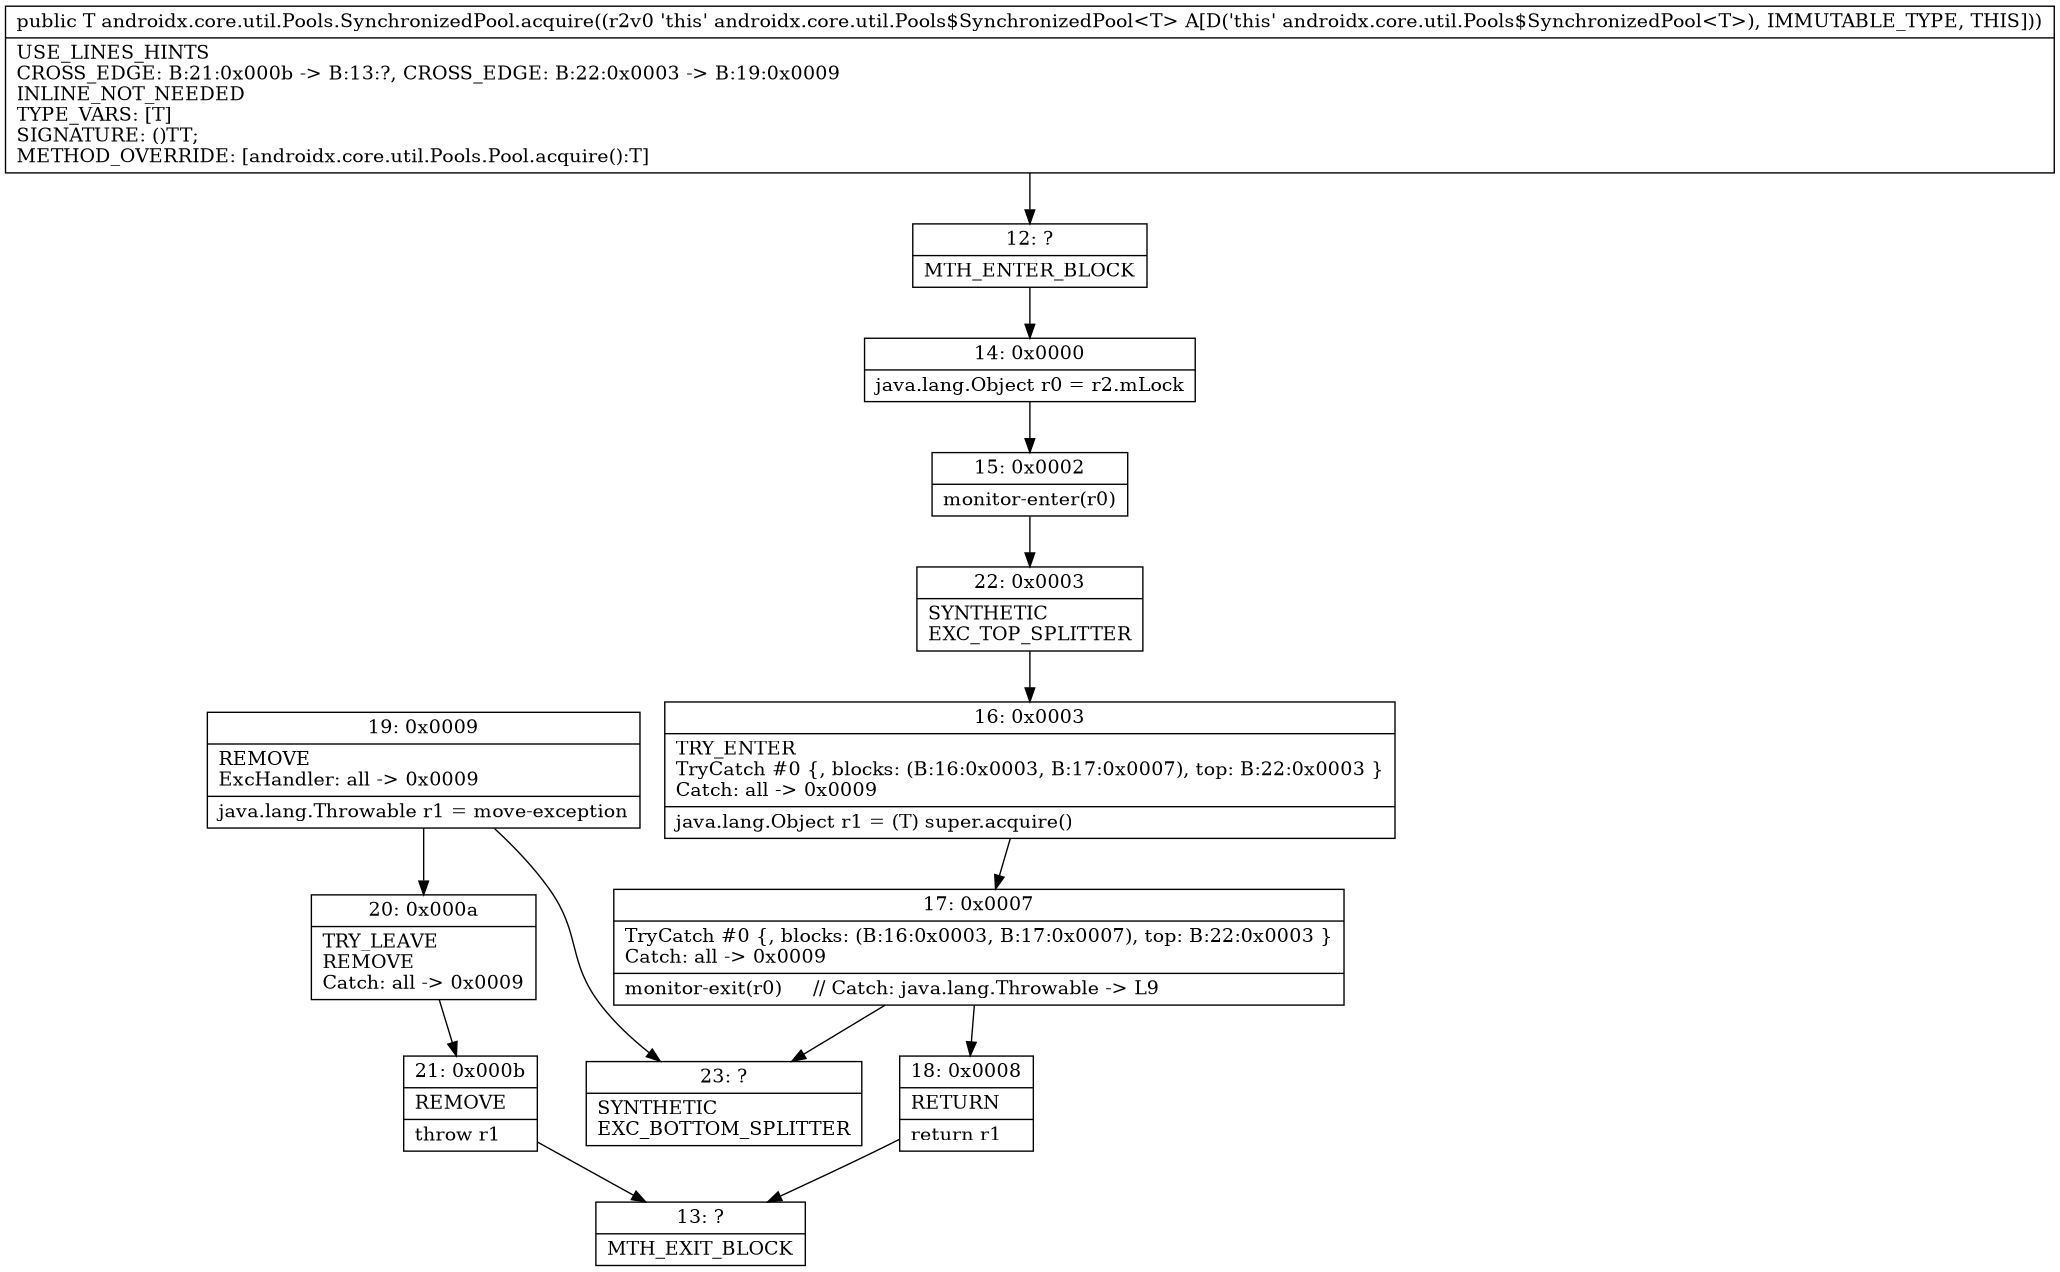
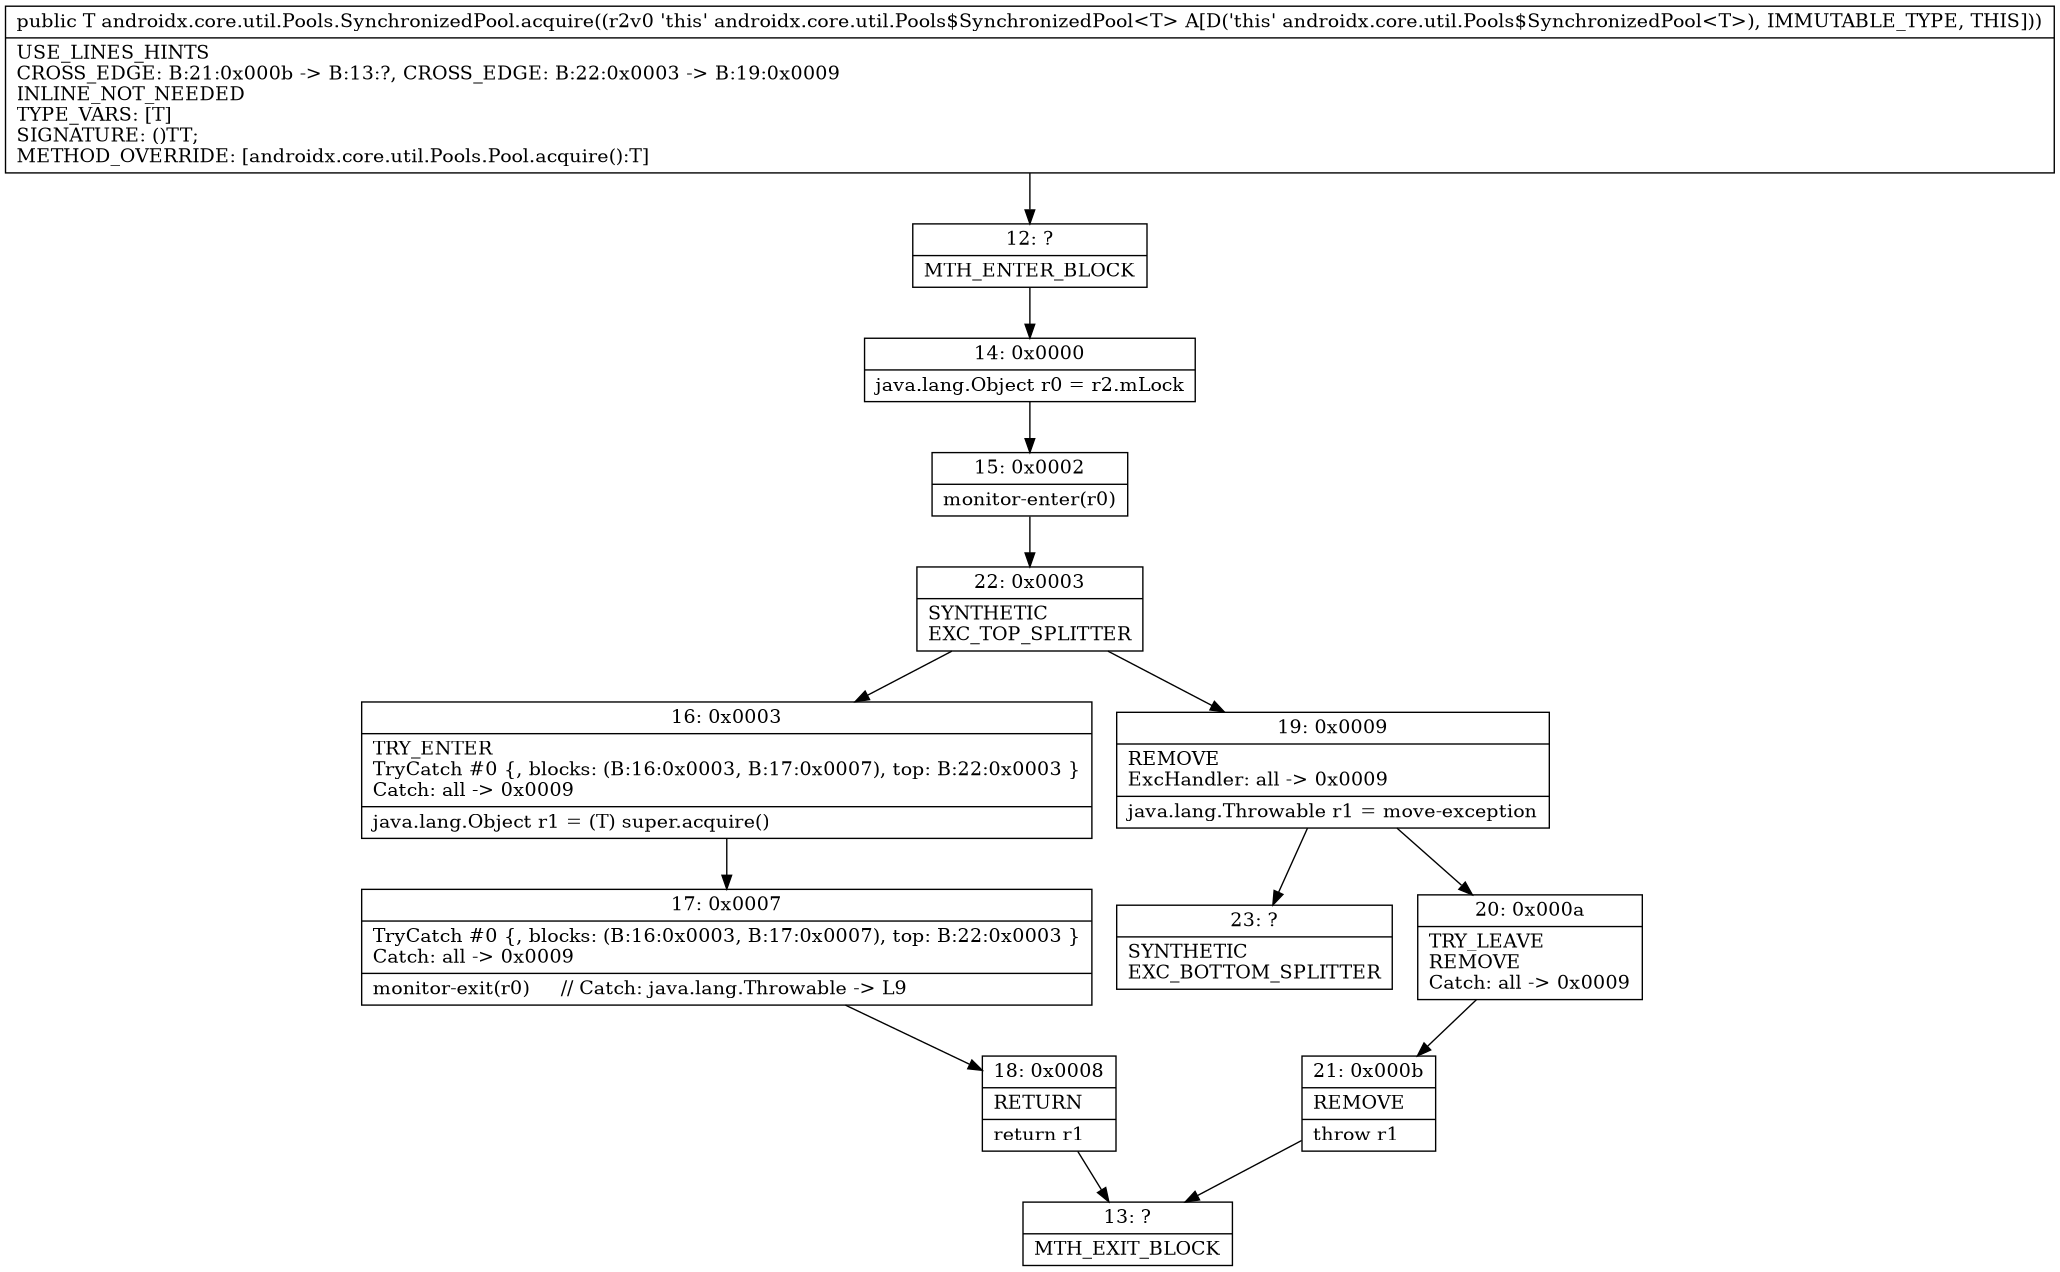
  digraph {
    node [shape=record]
    n1 [label="{12\:\ ?|MTH_ENTER_BLOCK\l}"]
    n2 [label="{14\:\ 0x0000|java.lang.Object r0 = r2.mLock\l}"]
    n3 [label="{15\:\ 0x0002|monitor\-enter(r0)\l}"]
    n4 [label="{22\:\ 0x0003|SYNTHETIC\lEXC_TOP_SPLITTER\l}"]
    n5 [label="{16\:\ 0x0003|TRY_ENTER\lTryCatch #0 \{, blocks: (B:16:0x0003, B:17:0x0007), top: B:22:0x0003 \}\lCatch: all \-\> 0x0009\l|java.lang.Object r1 = (T) super.acquire()\l}"]
    n6 [label="{19\:\ 0x0009|REMOVE\lExcHandler: all \-\> 0x0009\l|java.lang.Throwable r1 = move\-exception\l}"]
    n7 [label="{17\:\ 0x0007|TryCatch #0 \{, blocks: (B:16:0x0003, B:17:0x0007), top: B:22:0x0003 \}\lCatch: all \-\> 0x0009\l|monitor\-exit(r0)     \/\/ Catch: java.lang.Throwable \-\> L9\l}"]
    n8 [label="{23\:\ ?|SYNTHETIC\lEXC_BOTTOM_SPLITTER\l}"]
    n9 [label="{20\:\ 0x000a|TRY_LEAVE\lREMOVE\lCatch: all \-\> 0x0009\l}"]
    n10 [label="{18\:\ 0x0008|RETURN\l|return r1\l}"]
    n11 [label="{13\:\ ?|MTH_EXIT_BLOCK\l}"]
    n12 [label="{21\:\ 0x000b|REMOVE\l|throw r1\l}"]
    n13 [label="{public T androidx.core.util.Pools.SynchronizedPool.acquire((r2v0 'this' androidx.core.util.Pools$SynchronizedPool\<T\> A[D('this' androidx.core.util.Pools$SynchronizedPool\<T\>), IMMUTABLE_TYPE, THIS]))  | USE_LINES_HINTS\lCROSS_EDGE: B:21:0x000b \-\> B:13:?, CROSS_EDGE: B:22:0x0003 \-\> B:19:0x0009\lINLINE_NOT_NEEDED\lTYPE_VARS: [T]\lSIGNATURE: ()TT;\lMETHOD_OVERRIDE: [androidx.core.util.Pools.Pool.acquire():T]\l}"]
    n1 -> n2
    n2 -> n3
    n3 -> n4
    n4 -> n5
+   n4 -> n6
    n5 -> n7
    n6 -> n8
    n6 -> n9
-   n7 -> n8
    n7 -> n10
    n9 -> n12
    n10 -> n11
    n12 -> n11
    n13 -> n1
  }
